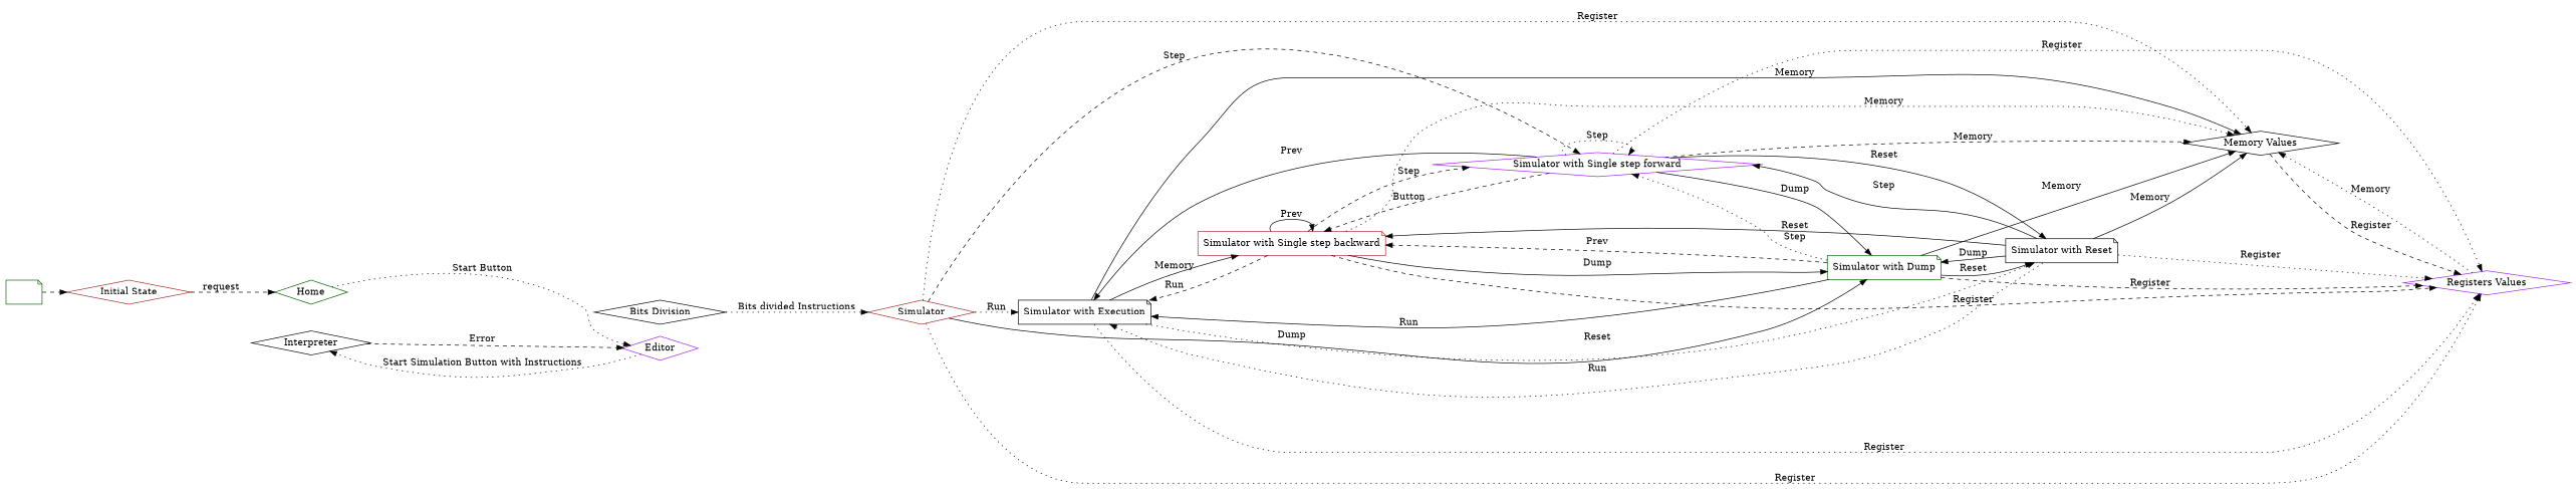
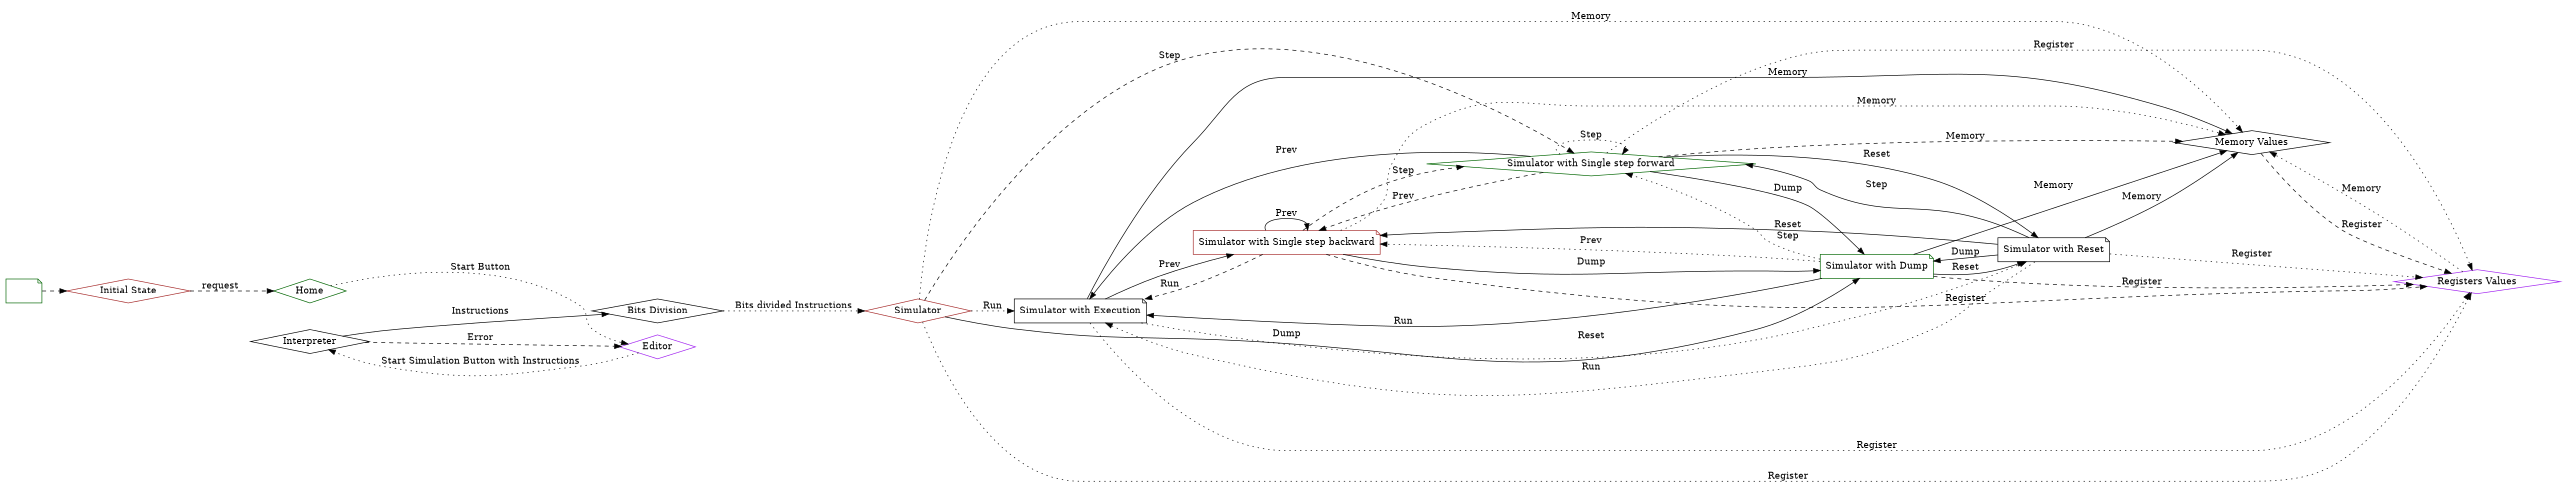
  digraph {
    rankdir=LR
    node [color=black shape=diamond]
    edge [style=solid]
    "Simulator with Execution" [shape=note]
    "Simulator with Single step backward" [color=brown shape=note]
    "Simulator with Reset" [shape=note]
    "Registers Values" [color=purple]
    "Memory Values"
    "Simulator with Dump" [color=darkgreen shape=note]
-   "Simulator with Single step forward" [color=purple]
+   "Simulator with Single step forward" [color=darkgreen]
    "" [color=darkgreen shape=note]
    "Initial State" [color=brown]
    Home [color=darkgreen]
    Editor [color=purple]
    Interpreter
    "Bits Division"
    Simulator [color=brown]
-   "Simulator with Execution" -> "Simulator with Single step backward" [label=Memory]
+   "Simulator with Execution" -> "Simulator with Single step backward" [label=Prev]
    "Simulator with Execution" -> "Simulator with Reset" [label=Reset style=dotted]
    "Simulator with Execution" -> "Registers Values" [label=Register style=dotted]
    "Simulator with Execution" -> "Memory Values" [label=Memory]
    "Simulator with Single step backward" -> "Simulator with Execution" [label=Run style=dashed]
    "Simulator with Single step backward" -> "Simulator with Single step backward" [label=Prev]
    "Simulator with Single step backward" -> "Registers Values" [label=Register style=dashed]
    "Simulator with Single step backward" -> "Memory Values" [label=Memory style=dotted]
    "Simulator with Single step backward" -> "Simulator with Dump" [label=Dump shape=doublecircle]
    "Simulator with Single step backward" -> "Simulator with Single step forward" [label=Step style=dashed]
    "Simulator with Reset" -> "Simulator with Execution" [label=Run style=dotted]
    "Simulator with Reset" -> "Simulator with Single step backward" [label=Reset]
    "Simulator with Reset" -> "Registers Values" [label=Register style=dotted]
    "Simulator with Reset" -> "Memory Values" [label=Memory]
    "Simulator with Reset" -> "Simulator with Dump" [label=Dump shape=doublecircle]
    "Simulator with Reset" -> "Simulator with Single step forward" [label=Step]
    "Registers Values" -> "Memory Values" [label=Memory style=dotted]
    "Memory Values" -> "Registers Values" [label=Register style=dashed]
    "Simulator with Dump" -> "Simulator with Execution" [label=Run]
-   "Simulator with Dump" -> "Simulator with Single step backward" [label=Prev style=dashed]
+   "Simulator with Dump" -> "Simulator with Single step backward" [label=Prev style=dotted]
    "Simulator with Dump" -> "Simulator with Reset" [label=Reset]
    "Simulator with Dump" -> "Registers Values" [label=Register style=dashed]
    "Simulator with Dump" -> "Memory Values" [label=Memory]
    "Simulator with Dump" -> "Simulator with Single step forward" [label=Step style=dotted]
    "Simulator with Single step forward" -> "Simulator with Execution" [label=Prev]
-   "Simulator with Single step forward" -> "Simulator with Single step backward" [label=Button style=dashed]
+   "Simulator with Single step forward" -> "Simulator with Single step backward" [label=Prev style=dashed]
    "Simulator with Single step forward" -> "Simulator with Reset" [label=Reset]
    "Simulator with Single step forward" -> "Registers Values" [label=Register style=dotted]
    "Simulator with Single step forward" -> "Memory Values" [label=Memory style=dashed]
    "Simulator with Single step forward" -> "Simulator with Dump" [label=Dump shape=doublecircle]
    "Simulator with Single step forward" -> "Simulator with Single step forward" [label=Step style=dotted]
    "" -> "Initial State" [style=dashed]
    "Initial State" -> Home [label=request style=dashed]
    Home -> Editor [label="Start Button" style=dotted]
    Editor -> Interpreter [label="Start Simulation Button with Instructions" style=dotted]
    Interpreter -> Editor [label=Error style=dashed]
+   Interpreter -> "Bits Division" [label=Instructions]
    "Bits Division" -> Simulator [label="Bits divided Instructions" style=dotted]
    Simulator -> "Simulator with Execution" [label=Run shape=doublecircle style=dotted]
    Simulator -> "Registers Values" [label=Register style=dotted]
-   Simulator -> "Memory Values" [label=Register style=dotted]
+   Simulator -> "Memory Values" [label=Memory style=dotted]
    Simulator -> "Simulator with Dump" [label=Dump shape=doublecircle]
    Simulator -> "Simulator with Single step forward" [label=Step style=dashed]
  }
